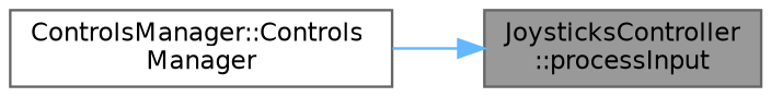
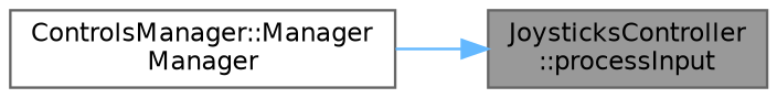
  digraph {
    rankdir=RL
    node [fontname=Helvetica fontsize=10 shape=box style=filled]
    n1 [color=gray40 fillcolor=grey60 fontcolor=black height=0.2 label="JoysticksController\l::processInput" width=0.4]
-   n2 [color=grey40 fillcolor=white height=0.2 label="ControlsManager::Controls\lManager" width=0.4]
+   n2 [color=grey40 fillcolor=white height=0.2 label="ControlsManager::Manager\lManager" width=0.4]
    n1 -> n2 [color=steelblue1 dir=back fontname=Helvetica fontsize=10 labelfontname=Helvetica labelfontsize=10 style=solid]
  }
